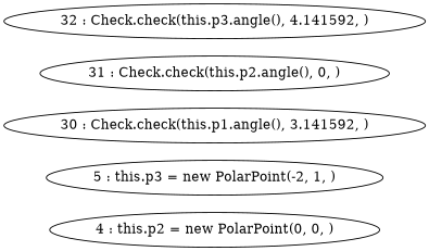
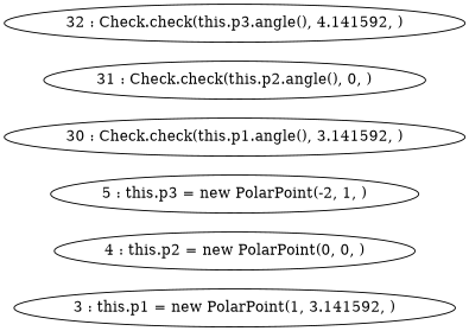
  digraph {
    rankdir=LR
+   "3 : this.p1 = new PolarPoint(1, 3.141592, )"
    "4 : this.p2 = new PolarPoint(0, 0, )"
    "5 : this.p3 = new PolarPoint(-2, 1, )"
    "30 : Check.check(this.p1.angle(), 3.141592, )"
    "31 : Check.check(this.p2.angle(), 0, )"
    "32 : Check.check(this.p3.angle(), 4.141592, )"
  }
